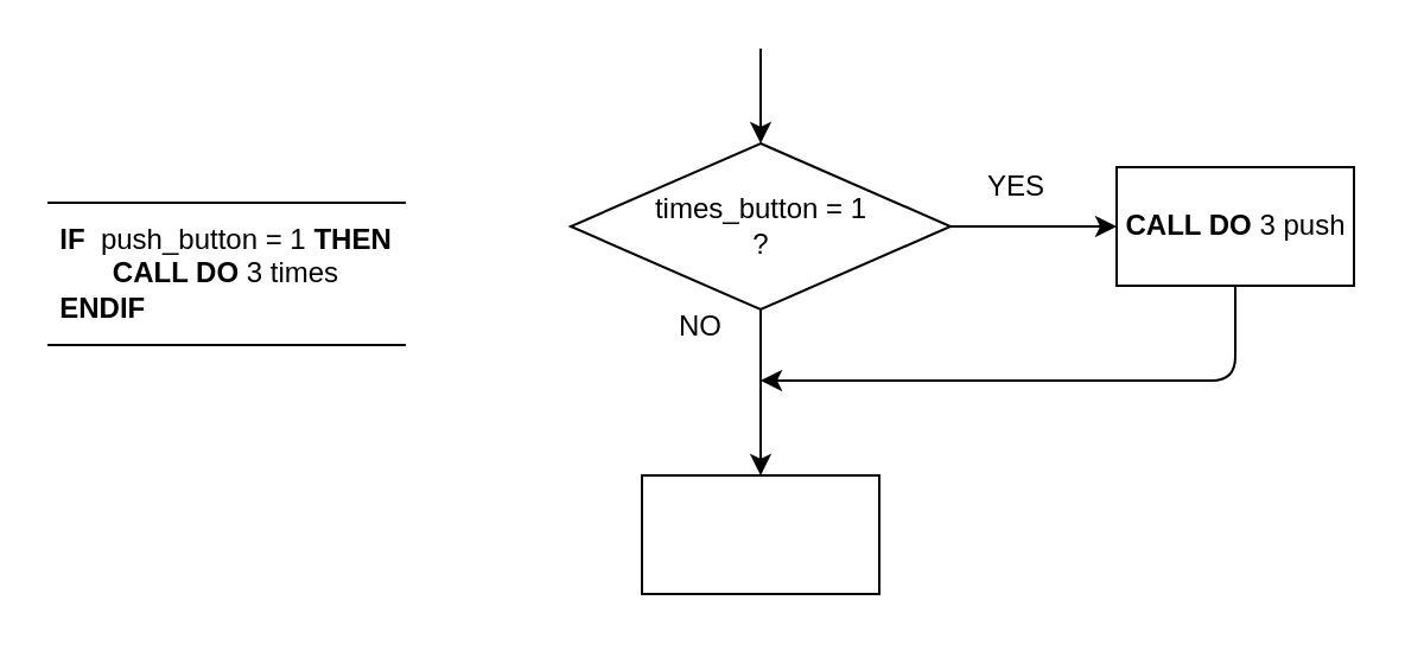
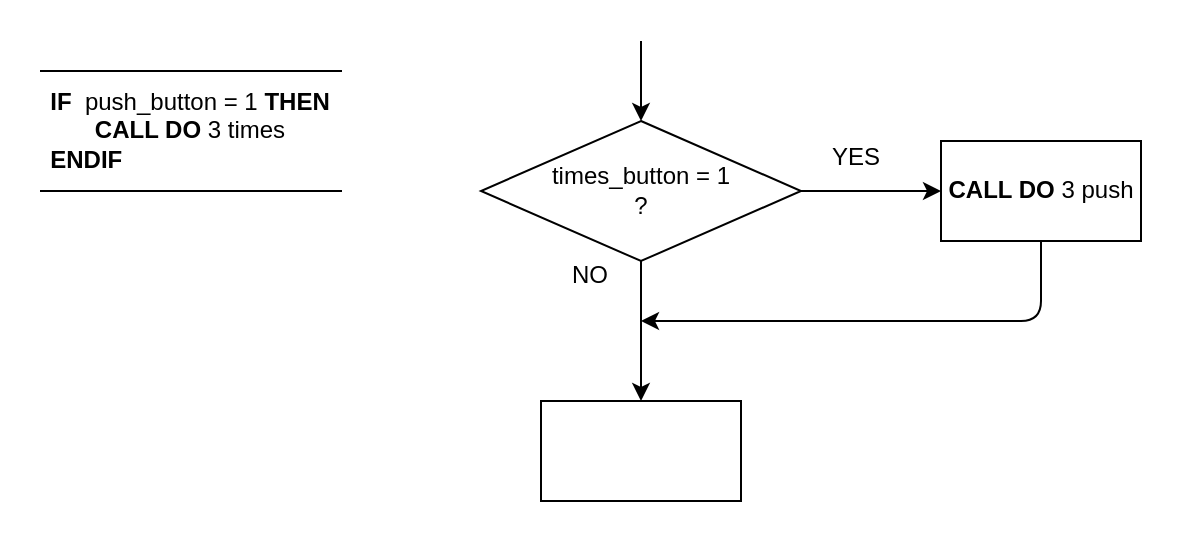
  <mxCell id="0" />
  <mxCell id="1" parent="0" />
  <mxCell id="2" style="edgeStyle=none;html=1;exitX=0.5;exitY=1;exitDx=0;exitDy=0;" edge="1" parent="1" source="3"><mxGeometry relative="1" as="geometry"><mxPoint x="320" y="160" as="targetPoint" /><Array as="points"><mxPoint x="520" y="160" /></Array></mxGeometry></mxCell>
  <mxCell id="3" value="&lt;b&gt;CALL DO&lt;/b&gt;&lt;span&gt;&amp;nbsp;3 push&lt;/span&gt;" style="html=1;dashed=0;whitespace=wrap;" vertex="1" parent="1"><mxGeometry x="470" y="70" width="100" height="50" as="geometry" /></mxCell>
- <mxCell id="4" value="&lt;b&gt;IF&lt;/b&gt;&amp;nbsp; push_button = 1 &lt;b&gt;THEN&lt;/b&gt;&lt;br&gt;&lt;b&gt;CALL DO&lt;/b&gt; 3 times&lt;br&gt;&lt;div style=&quot;text-align: left&quot;&gt;&lt;span&gt;&lt;b&gt;ENDIF&lt;/b&gt;&lt;/span&gt;&lt;/div&gt;" style="shape=partialRectangle;whiteSpace=wrap;html=1;left=0;right=0;fillColor=none;" vertex="1" parent="1"><mxGeometry x="20" y="85" width="150" height="60" as="geometry" /></mxCell>
+ <mxCell id="4" value="&lt;b&gt;IF&lt;/b&gt;&amp;nbsp; push_button = 1 &lt;b&gt;THEN&lt;/b&gt;&lt;br&gt;&lt;b&gt;CALL DO&lt;/b&gt; 3 times&lt;br&gt;&lt;div style=&quot;text-align: left&quot;&gt;&lt;span&gt;&lt;b&gt;ENDIF&lt;/b&gt;&lt;/span&gt;&lt;/div&gt;" style="shape=partialRectangle;whiteSpace=wrap;html=1;left=0;right=0;fillColor=none;" vertex="1" parent="1"><mxGeometry x="20" y="35" width="150" height="60" as="geometry" /></mxCell>
  <mxCell id="5" style="edgeStyle=none;html=1;entryX=0;entryY=0.5;entryDx=0;entryDy=0;" edge="1" parent="1" source="7" target="3"><mxGeometry relative="1" as="geometry" /></mxCell>
  <mxCell id="6" style="edgeStyle=none;html=1;exitX=0.5;exitY=1;exitDx=0;exitDy=0;entryX=0.5;entryY=0;entryDx=0;entryDy=0;" edge="1" parent="1" source="7" target="9"><mxGeometry relative="1" as="geometry" /></mxCell>
  <mxCell id="7" value="times_button = 1&lt;br&gt;?" style="shape=rhombus;html=1;dashed=0;whitespace=wrap;perimeter=rhombusPerimeter;" vertex="1" parent="1"><mxGeometry x="240" y="60" width="160" height="70" as="geometry" /></mxCell>
  <mxCell id="8" value="" style="endArrow=classic;html=1;entryX=0.5;entryY=0;entryDx=0;entryDy=0;" edge="1" parent="1" target="7"><mxGeometry width="50" height="50" relative="1" as="geometry"><mxPoint x="320" y="20" as="sourcePoint" /><mxPoint x="330" y="-10" as="targetPoint" /></mxGeometry></mxCell>
  <mxCell id="9" value="" style="html=1;dashed=0;whitespace=wrap;" vertex="1" parent="1"><mxGeometry x="270" y="200" width="100" height="50" as="geometry" /></mxCell>
  <mxCell id="10" value="YES" style="text;strokeColor=none;fillColor=none;align=left;verticalAlign=middle;spacingTop=-1;spacingLeft=4;spacingRight=4;rotatable=0;labelPosition=right;points=[];portConstraint=eastwest;" vertex="1" parent="1"><mxGeometry x="390" y="71" width="20" height="14" as="geometry" /></mxCell>
  <mxCell id="11" value="NO" style="text;strokeColor=none;fillColor=none;align=left;verticalAlign=middle;spacingTop=-1;spacingLeft=4;spacingRight=4;rotatable=0;labelPosition=right;points=[];portConstraint=eastwest;" vertex="1" parent="1"><mxGeometry x="260" y="130" width="20" height="14" as="geometry" /></mxCell>
